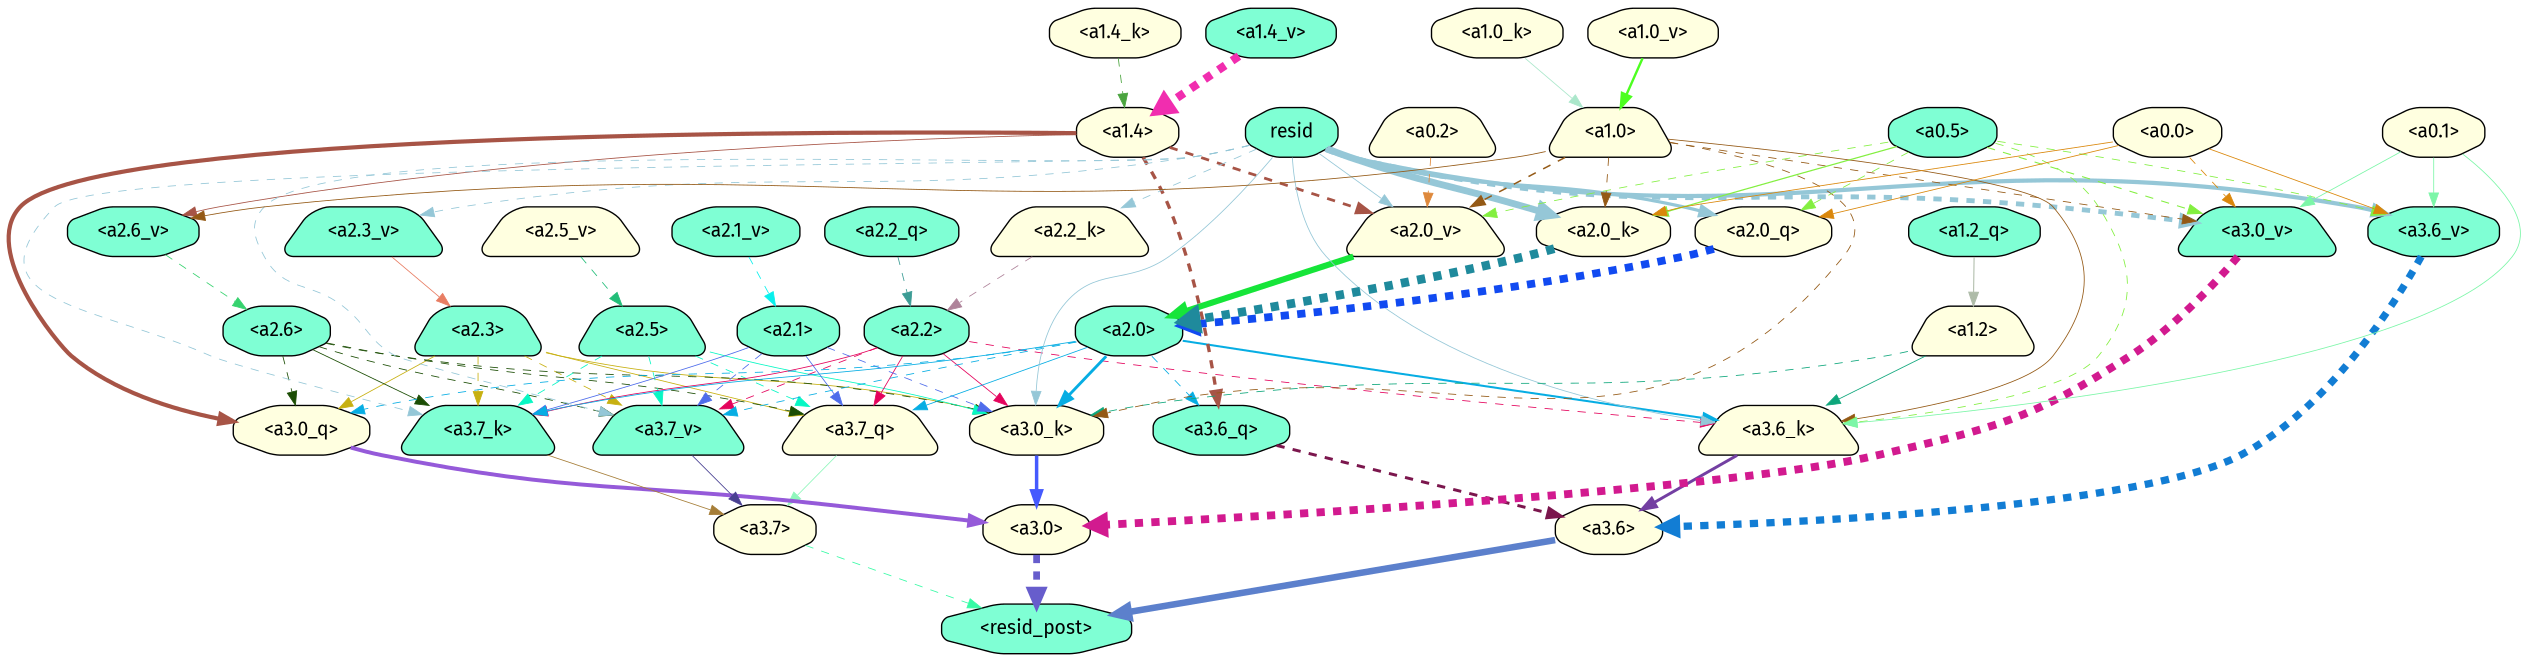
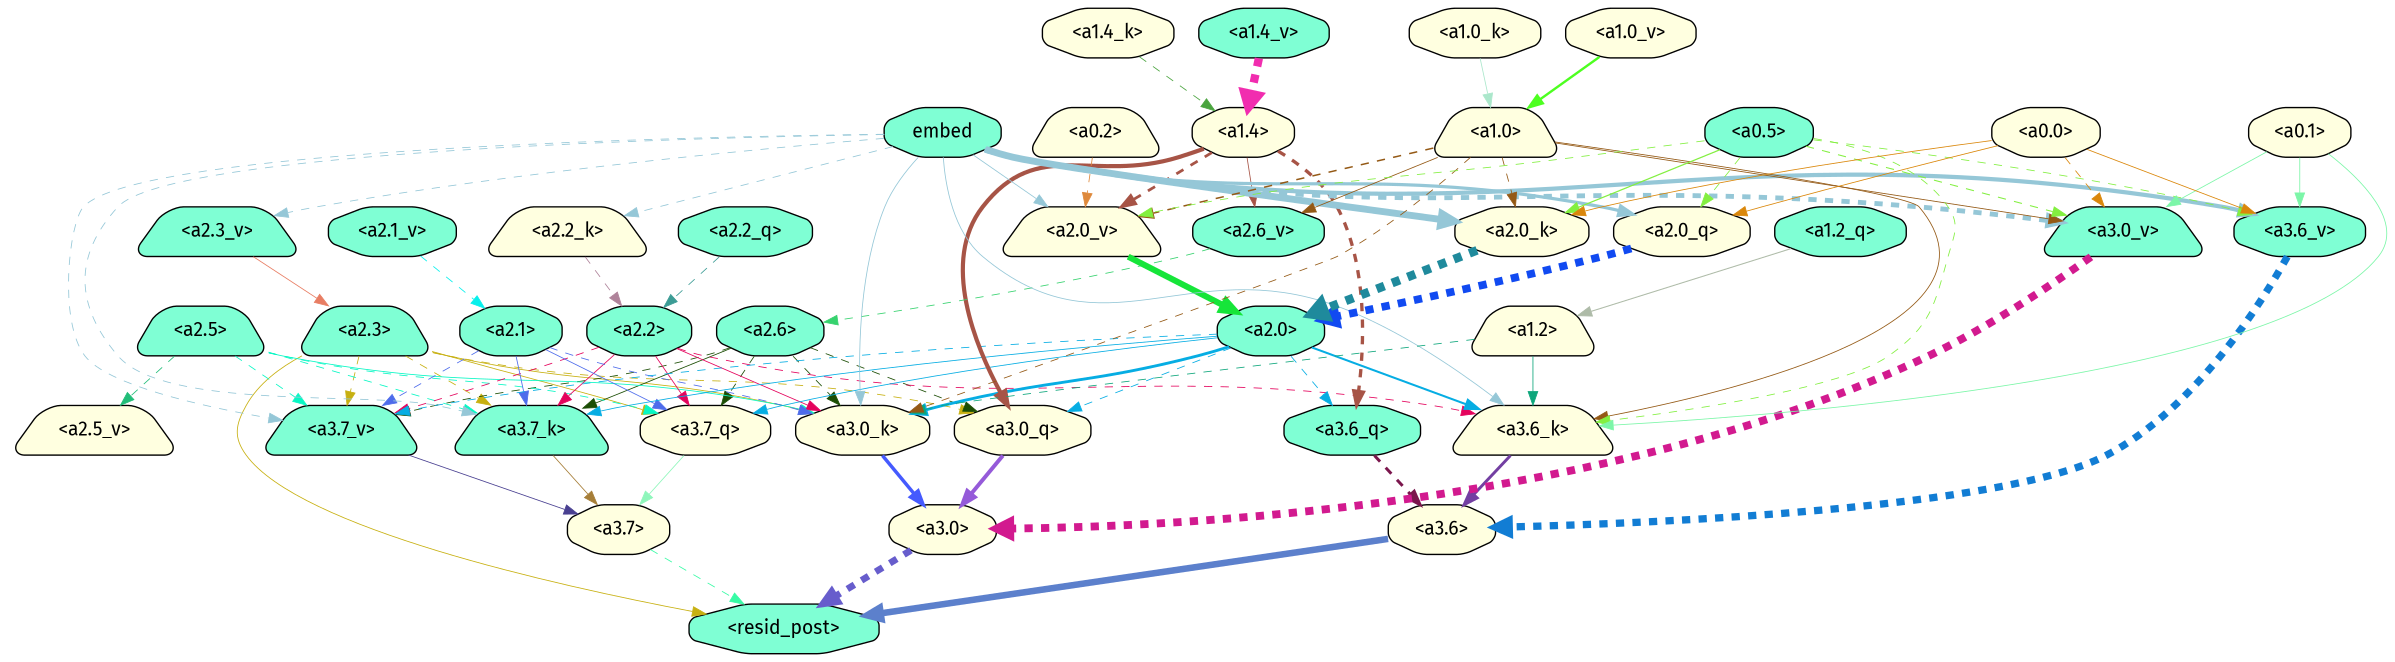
  strict digraph {
    fontname="Fira Sans"
    splines=true
    node [color=black fillcolor=lightyellow fontname="Fira Sans" shape=octagon style="filled, rounded"]
    edge [color="#95c7d7" fontname="Fira Sans" penwidth=0.6 style=dashed]
    "<resid_post>" [fillcolor=aquamarine]
    "<a3.7>"
    "<a3.6>"
    "<a3.0>"
    "<a2.3>" [fillcolor=aquamarine shape=trapezium]
-   "<a3.7_q>" [shape=trapezium]
+   "<a3.7_q>"
    "<a3.0_q>"
    "<a3.7_k>" [fillcolor=aquamarine shape=trapezium]
    "<a3.0_k>"
    "<a3.7_v>" [fillcolor=aquamarine shape=trapezium]
    "<a3.6_q>" [fillcolor=aquamarine]
    "<a3.6_k>" [shape=trapezium]
    "<a3.6_v>" [fillcolor=aquamarine]
    "<a3.0_v>" [fillcolor=aquamarine shape=trapezium]
    "<a2.6>" [fillcolor=aquamarine]
    "<a2.5>" [fillcolor=aquamarine shape=trapezium]
    "<a2.2>" [fillcolor=aquamarine]
    "<a2.1>" [fillcolor=aquamarine]
    "<a2.0>" [fillcolor=aquamarine]
    "<a1.4>"
    "<a2.6_v>" [fillcolor=aquamarine]
    "<a2.0_v>" [shape=trapezium]
-   embed [fillcolor=aquamarine label=resid]
+   embed [fillcolor=aquamarine]
    "<a2.0_q>"
    "<a2.2_k>" [shape=trapezium]
    "<a2.0_k>"
    "<a2.3_v>" [fillcolor=aquamarine shape=trapezium]
    "<a1.2>" [shape=trapezium]
    "<a1.0>" [shape=trapezium]
    "<a0.5>" [fillcolor=aquamarine]
    "<a0.1>"
    "<a0.0>"
    "<a2.2_q>" [fillcolor=aquamarine]
    "<a2.5_v>" [shape=trapezium]
    "<a2.1_v>" [fillcolor=aquamarine]
    "<a0.2>" [shape=trapezium]
    "<a1.2_q>" [fillcolor=aquamarine]
    "<a1.4_k>"
    "<a1.0_k>"
    "<a1.4_v>" [fillcolor=aquamarine]
    "<a1.0_v>"
    "<a3.7>" -> "<resid_post>" [color="#37fba5"]
    "<a3.6>" -> "<resid_post>" [color="#5c80cc" penwidth=4.7534414529800415 style=bold]
    "<a3.0>" -> "<resid_post>" [color="#675dcc" penwidth=4.898576855659485]
+   "<a2.3>" -> "<resid_post>" [color="#c7b011" style=bold]
    "<a2.3>" -> "<a3.7_q>" [color="#c7b011" style=bold]
-   "<a2.3>" -> "<a3.0_q>" [color="#c7b011" style=bold]
+   "<a2.3>" -> "<a3.0_q>" [color="#c7b011"]
    "<a2.3>" -> "<a3.7_k>" [color="#c7b011"]
    "<a2.3>" -> "<a3.0_k>" [color="#c7b011" style=bold]
    "<a2.3>" -> "<a3.7_v>" [color="#c7b011"]
    "<a3.7_q>" -> "<a3.7>" [color="#8ff6bb" style=""]
    "<a3.0_q>" -> "<a3.0>" [color="#955ad9" penwidth=2.870753765106201 style=bold]
    "<a3.7_k>" -> "<a3.7>" [color="#a67e38" style=bold]
    "<a3.0_k>" -> "<a3.0>" [color="#455afe" penwidth=2.520303964614868 style=bold]
    "<a3.7_v>" -> "<a3.7>" [color="#494091" style=bold]
    "<a3.6_q>" -> "<a3.6>" [color="#7b164d" penwidth=2.160832464694977]
    "<a3.6_k>" -> "<a3.6>" [color="#733fa2" penwidth=2.13908451795578 style=bold]
    "<a3.6_v>" -> "<a3.6>" [color="#127dd4" penwidth=5.297133803367615]
    "<a3.0_v>" -> "<a3.0>" [color="#d21a8f" penwidth=5.680712580680847]
    "<a2.6>" -> "<a3.7_q>" [color="#1b4d04"]
    "<a2.6>" -> "<a3.0_q>" [color="#1b4d04"]
    "<a2.6>" -> "<a3.7_k>" [color="#1b4d04" style=bold]
    "<a2.6>" -> "<a3.0_k>" [color="#1b4d04"]
    "<a2.6>" -> "<a3.7_v>" [color="#1b4d04"]
    "<a2.5>" -> "<a3.7_q>" [color="#07f7c4"]
    "<a2.5>" -> "<a3.7_k>" [color="#07f7c4"]
    "<a2.5>" -> "<a3.0_k>" [color="#07f7c4" style=bold]
    "<a2.5>" -> "<a3.7_v>" [color="#07f7c4"]
    "<a2.2>" -> "<a3.7_q>" [color="#e4035c" style=bold]
    "<a2.2>" -> "<a3.7_k>" [color="#e4035c" style=bold]
    "<a2.2>" -> "<a3.0_k>" [color="#e4035c" style=bold]
    "<a2.2>" -> "<a3.7_v>" [color="#e4035c"]
    "<a2.2>" -> "<a3.6_k>" [color="#e4035c"]
    "<a2.1>" -> "<a3.7_q>" [color="#4e6ceb" style=bold]
    "<a2.1>" -> "<a3.7_k>" [color="#4e6ceb" style=bold]
    "<a2.1>" -> "<a3.0_k>" [color="#4e6ceb"]
    "<a2.1>" -> "<a3.7_v>" [color="#4e6ceb"]
    "<a2.0>" -> "<a3.7_q>" [color="#06ade3" style=bold]
    "<a2.0>" -> "<a3.0_q>" [color="#06ade3"]
    "<a2.0>" -> "<a3.7_k>" [color="#06ade3" style=bold]
    "<a2.0>" -> "<a3.0_k>" [color="#06ade3" penwidth=2.095262974500656 style=bold]
    "<a2.0>" -> "<a3.7_v>" [color="#06ade3"]
    "<a2.0>" -> "<a3.6_q>" [color="#06ade3"]
    "<a2.0>" -> "<a3.6_k>" [color="#06ade3" penwidth=1.4807794839143753 style=bold]
    "<a1.4>" -> "<a3.0_q>" [color="#a75446" penwidth=3.0341034531593323 style=bold]
    "<a1.4>" -> "<a3.6_q>" [color="#a75446" penwidth=2.425799250602722]
    "<a1.4>" -> "<a2.6_v>" [color="#a75446" style=bold]
    "<a1.4>" -> "<a2.0_v>" [color="#a75446" penwidth=2.007302835583687]
    "<a2.6_v>" -> "<a2.6>" [color="#36d26e"]
    "<a2.0_v>" -> "<a2.0>" [color="#16e539" penwidth=4.422677040100098 style=bold]
    embed -> "<a3.7_k>"
    embed -> "<a3.0_k>" [style=bold]
    embed -> "<a3.7_v>"
    embed -> "<a3.6_k>" [style=bold]
    embed -> "<a3.6_v>" [penwidth=3.067279100418091 style=bold]
    embed -> "<a3.0_v>" [penwidth=3.5202720761299133]
    embed -> "<a2.0_v>" [style=bold]
    embed -> "<a2.0_q>" [penwidth=2.339468687772751 style=bold]
    embed -> "<a2.2_k>"
    embed -> "<a2.0_k>" [penwidth=4.9759310483932495 style=bold]
    embed -> "<a2.3_v>"
    "<a2.0_q>" -> "<a2.0>" [color="#114af1" penwidth=5.606565475463867]
    "<a2.2_k>" -> "<a2.2>" [color="#af839a"]
    "<a2.0_k>" -> "<a2.0>" [color="#1f8a9c" penwidth=6.344284534454346]
    "<a2.3_v>" -> "<a2.3>" [color="#e87d63" style=bold]
    "<a1.2>" -> "<a3.0_k>" [color="#0da67b"]
    "<a1.2>" -> "<a3.6_k>" [color="#0da67b" style=bold]
    "<a1.0>" -> "<a3.0_k>" [color="#945915"]
    "<a1.0>" -> "<a3.6_k>" [color="#945915" style=bold]
-   "<a1.0>" -> "<a3.0_v>" [color="#945915"]
+   "<a1.0>" -> "<a3.0_v>" [color="#945915" style=bold]
    "<a1.0>" -> "<a2.6_v>" [color="#945915" style=bold]
    "<a1.0>" -> "<a2.0_v>" [color="#945915" penwidth=1.0943371653556824]
    "<a1.0>" -> "<a2.0_k>" [color="#945915"]
    "<a0.5>" -> "<a3.6_k>" [color="#83ef40"]
    "<a0.5>" -> "<a3.6_v>" [color="#83ef40"]
    "<a0.5>" -> "<a3.0_v>" [color="#83ef40" penwidth=0.764040544629097]
    "<a0.5>" -> "<a2.0_v>" [color="#83ef40"]
    "<a0.5>" -> "<a2.0_q>" [color="#83ef40"]
    "<a0.5>" -> "<a2.0_k>" [color="#83ef40" penwidth=0.8956001400947571 style=bold]
    "<a0.1>" -> "<a3.6_k>" [color="#7cf6a8" style=""]
    "<a0.1>" -> "<a3.6_v>" [color="#7cf6a8" style=""]
    "<a0.1>" -> "<a3.0_v>" [color="#7cf6a8" style=""]
    "<a0.0>" -> "<a3.6_v>" [color="#da870b" style=bold]
    "<a0.0>" -> "<a3.0_v>" [color="#da870b"]
    "<a0.0>" -> "<a2.0_q>" [color="#da870b" style=bold]
    "<a0.0>" -> "<a2.0_k>" [color="#da870b" style=bold]
    "<a2.2_q>" -> "<a2.2>" [color="#3c9c95"]
-   "<a2.5_v>" -> "<a2.5>" [color="#21bd78"]
+   "<a2.5>" -> "<a2.5_v>" [color="#21bd78"]
    "<a2.1_v>" -> "<a2.1>" [color="#07f0ec"]
    "<a0.2>" -> "<a2.0_v>" [color="#de893c"]
    "<a1.2_q>" -> "<a1.2>" [color="#aebba8" penwidth=0.7570515871047974 style=bold]
    "<a1.4_k>" -> "<a1.4>" [color="#4aa43e"]
    "<a1.0_k>" -> "<a1.0>" [color="#abe7cb" style=""]
    "<a1.4_v>" -> "<a1.4>" [color="#f12daf" penwidth=6.0194467306137085]
    "<a1.0_v>" -> "<a1.0>" [color="#4dff20" penwidth=1.738280937075615 style=bold]
  }
